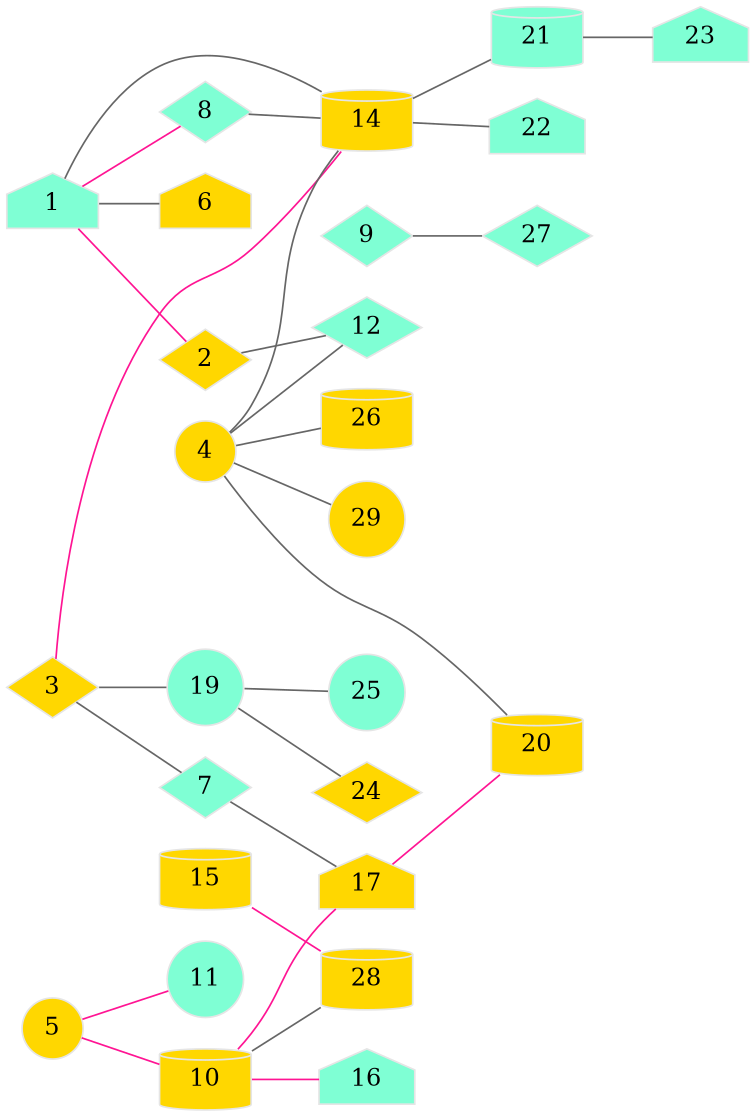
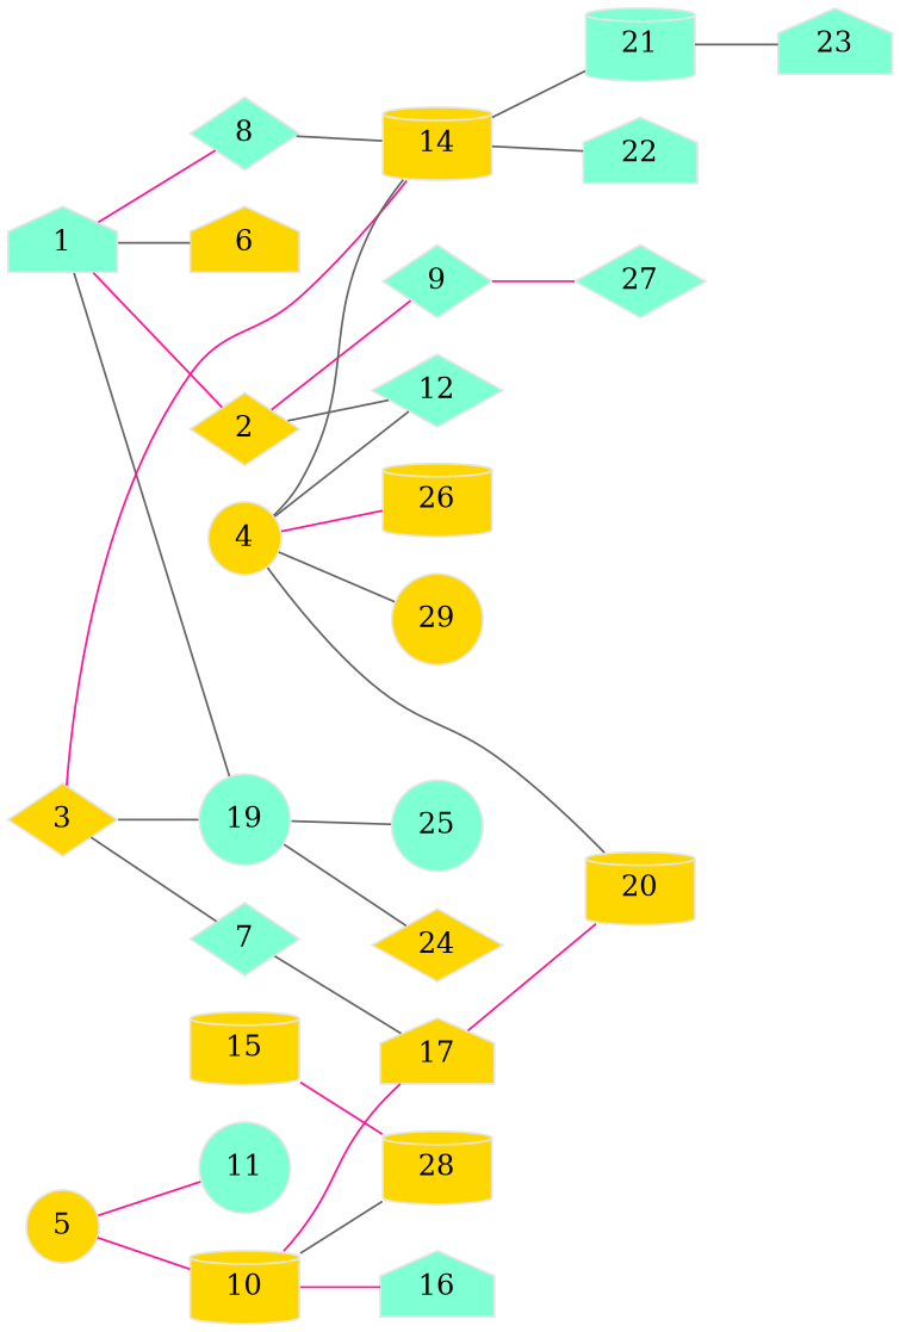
  graph {
    rankdir=LR
    node [color=gray90 fillcolor=gold shape=diamond style=filled]
    edge [color=gray40 weight=1.0]
    1 [fillcolor=aquamarine shape=house]
    2
    6 [shape=house]
    8 [fillcolor=aquamarine]
    14 [shape=cylinder]
    9 [fillcolor=aquamarine]
    12 [fillcolor=aquamarine]
    21 [fillcolor=aquamarine shape=cylinder]
    22 [fillcolor=aquamarine shape=house]
    27 [fillcolor=aquamarine]
    15 [shape=cylinder]
    28 [shape=cylinder]
    3
    7 [fillcolor=aquamarine]
    19 [fillcolor=aquamarine shape=circle]
    17 [shape=house]
    24
    25 [fillcolor=aquamarine shape=circle]
    4 [shape=circle]
    20 [shape=cylinder]
    26 [shape=cylinder]
    29 [shape=circle]
    5 [shape=circle]
    10 [shape=cylinder]
    11 [fillcolor=aquamarine shape=circle]
    16 [fillcolor=aquamarine shape=house]
    23 [fillcolor=aquamarine shape=house]
    1 -- 2 [color=deeppink]
    1 -- 6
    1 -- 8 [color=deeppink]
-   1 -- 14
+   1 -- 19
+   2 -- 9 [color=deeppink]
    2 -- 12
    8 -- 14
    14 -- 21
    14 -- 22
-   9 -- 27
+   9 -- 27 [color=deeppink]
    21 -- 23
    15 -- 28 [color=deeppink]
    3 -- 14 [color=deeppink]
    3 -- 7
    3 -- 19
    7 -- 17
    19 -- 24
    19 -- 25
    17 -- 20 [color=deeppink]
    4 -- 14
    4 -- 12
    4 -- 20
-   4 -- 26
+   4 -- 26 [color=deeppink]
    4 -- 29
    5 -- 10 [color=deeppink]
    5 -- 11 [color=deeppink]
    10 -- 28
    10 -- 17 [color=deeppink]
    10 -- 16 [color=deeppink]
  }
